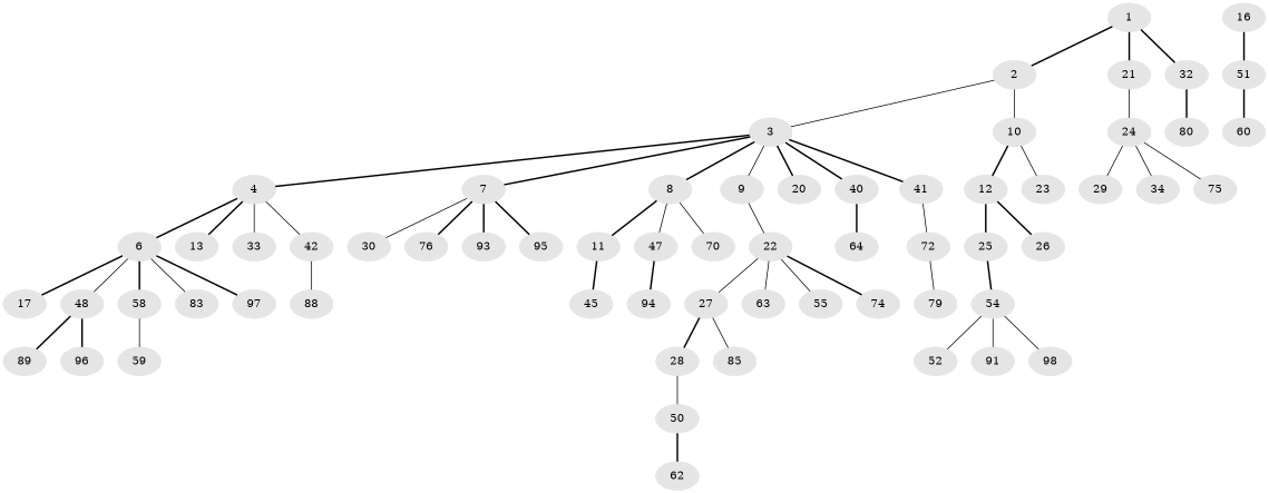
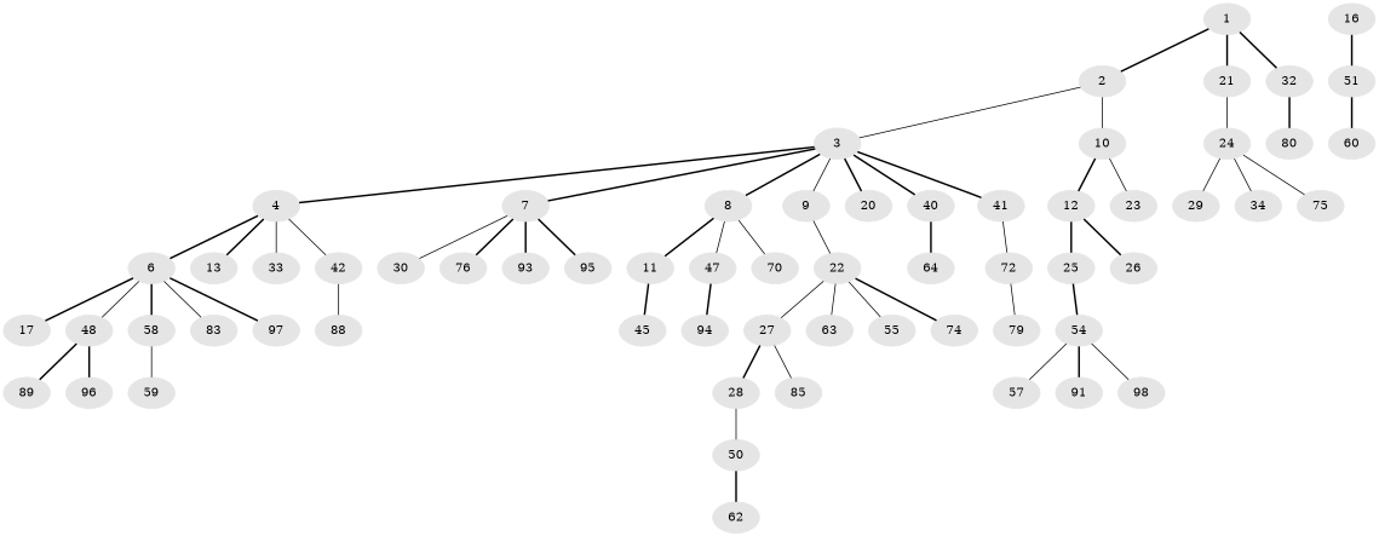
  graph {
    node [color=gray90 style=filled]
    edge [style=bold]
    1 [super="+56"]
    2 [super="+31"]
    21
    32 [super="+44"]
    3 [super="+5"]
    10 [super="+39"]
    24 [super="+46"]
    80
    4 [super="+19"]
    7 [super="+61"]
    8 [super="+63"]
    9 [super="+100"]
    20 [super="+53"]
    40
    41
    12 [super="+15"]
    23 [super="+81"]
    6 [super="+14"]
    13 [super="+67"]
    33 [super="+52"]
    42 [super="+87"]
    30 [super="+86"]
    76 [super="+92"]
    93
    95
    11
    47 [super="+82"]
    70 [super="+73"]
    22 [super="+35"]
    64 [super="+69"]
    72
    17 [super="+90"]
    48 [super="+66"]
    58 [super="+84"]
    83
    97
    88
    89
    96
    59
    45
    94
    27 [super="+37"]
    n44 [label=63]
    55
    74 [super="+78"]
    25 [super="+49"]
    26
    16 [super="+18"]
    51 [super="+77"]
    54 [super="+68"]
    60 [super="+65"]
    29 [super="+36"]
    34 [super="+71"]
    75
    28 [super="+38"]
    85
-   57 [label=52]
+   57
    91
    98
    50
    62 [super="+99"]
    79
    1 -- 2
    1 -- 21
    1 -- 32
    2 -- 3 [style=solid]
    2 -- 10 [style=solid]
    21 -- 24 [style=solid]
    32 -- 80
    3 -- 4
    3 -- 7
    3 -- 8
    3 -- 9 [style=solid]
    3 -- 20
    3 -- 40
    3 -- 41
    10 -- 12
    10 -- 23 [style=solid]
    24 -- 29 [style=solid]
    24 -- 34 [style=solid]
    24 -- 75 [style=solid]
    4 -- 6
    4 -- 13
    4 -- 33 [style=solid]
    4 -- 42 [style=solid]
    7 -- 30 [style=solid]
    7 -- 76
    7 -- 93
    7 -- 95
    8 -- 11
    8 -- 47 [style=solid]
    8 -- 70 [style=solid]
    9 -- 22 [style=solid]
    40 -- 64
    41 -- 72 [style=solid]
    12 -- 25
    12 -- 26
    6 -- 17
    6 -- 48 [style=solid]
    6 -- 58
    6 -- 83 [style=solid]
    6 -- 97
    42 -- 88 [style=solid]
    11 -- 45
    47 -- 94
    22 -- 27 [style=solid]
    22 -- n44 [style=solid]
    22 -- 55 [style=solid]
    22 -- 74
    72 -- 79 [style=solid]
    48 -- 89
    48 -- 96
    58 -- 59 [style=solid]
    27 -- 28
    27 -- 85 [style=solid]
    25 -- 54
    16 -- 51
    51 -- 60
    54 -- 57 [style=solid]
-   54 -- 91 [style=solid]
+   54 -- 91
    54 -- 98 [style=solid]
    28 -- 50 [style=solid]
    50 -- 62
  }
